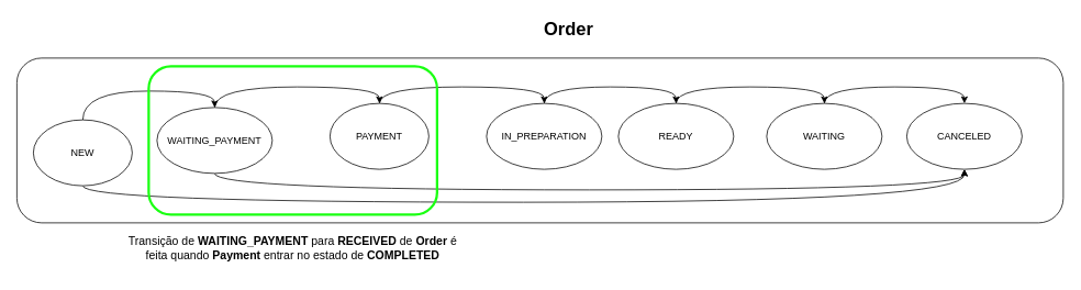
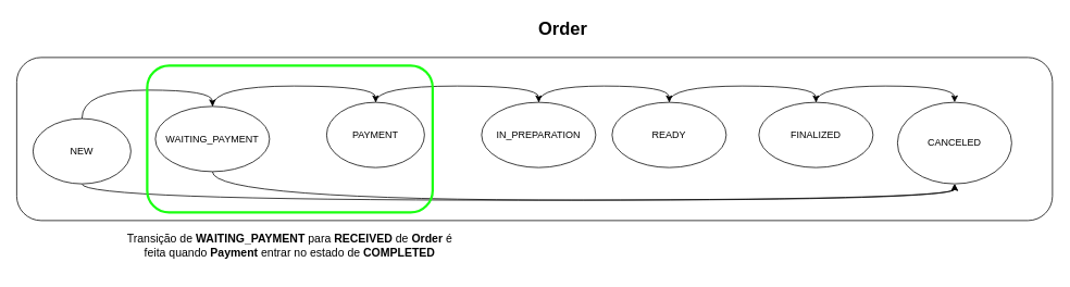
  <mxCell id="0" />
  <mxCell id="1" parent="0" />
  <mxCell id="2" value="" style="rounded=1;whiteSpace=wrap;html=1;" vertex="1" parent="1"><mxGeometry x="20" y="70" width="1270" height="200" as="geometry" /></mxCell>
  <mxCell id="3" style="edgeStyle=orthogonalEdgeStyle;rounded=0;orthogonalLoop=1;jettySize=auto;html=1;exitX=0.5;exitY=0;exitDx=0;exitDy=0;entryX=0.5;entryY=0;entryDx=0;entryDy=0;curved=1;" edge="1" parent="1" source="5" target="8"><mxGeometry relative="1" as="geometry" /></mxCell>
  <mxCell id="4" style="edgeStyle=orthogonalEdgeStyle;rounded=0;orthogonalLoop=1;jettySize=auto;html=1;exitX=0.5;exitY=1;exitDx=0;exitDy=0;entryX=0.5;entryY=1;entryDx=0;entryDy=0;curved=1;" edge="1" parent="1" source="5" target="17"><mxGeometry relative="1" as="geometry" /></mxCell>
  <mxCell id="5" value="NEW" style="ellipse;whiteSpace=wrap;html=1;" vertex="1" parent="1"><mxGeometry x="40" y="145" width="120" height="80" as="geometry" /></mxCell>
  <mxCell id="6" style="edgeStyle=orthogonalEdgeStyle;rounded=0;orthogonalLoop=1;jettySize=auto;html=1;exitX=0.5;exitY=0;exitDx=0;exitDy=0;entryX=0.5;entryY=0;entryDx=0;entryDy=0;curved=1;" edge="1" parent="1" source="8" target="10"><mxGeometry relative="1" as="geometry" /></mxCell>
  <mxCell id="7" style="edgeStyle=orthogonalEdgeStyle;rounded=0;orthogonalLoop=1;jettySize=auto;html=1;exitX=0.5;exitY=1;exitDx=0;exitDy=0;entryX=0.5;entryY=1;entryDx=0;entryDy=0;curved=1;" edge="1" parent="1" source="8" target="17"><mxGeometry relative="1" as="geometry" /></mxCell>
  <mxCell id="8" value="WAITING_PAYMENT" style="ellipse;whiteSpace=wrap;html=1;" vertex="1" parent="1"><mxGeometry x="190" y="130" width="140" height="80" as="geometry" /></mxCell>
  <mxCell id="9" style="edgeStyle=orthogonalEdgeStyle;rounded=0;orthogonalLoop=1;jettySize=auto;html=1;entryX=0.5;entryY=0;entryDx=0;entryDy=0;exitX=0.5;exitY=0;exitDx=0;exitDy=0;curved=1;" edge="1" parent="1" source="10" target="12"><mxGeometry relative="1" as="geometry" /></mxCell>
  <mxCell id="10" value="PAYMENT" style="ellipse;whiteSpace=wrap;html=1;" vertex="1" parent="1"><mxGeometry x="400" y="125" width="120" height="80" as="geometry" /></mxCell>
  <mxCell id="11" style="edgeStyle=orthogonalEdgeStyle;rounded=0;orthogonalLoop=1;jettySize=auto;html=1;entryX=0.5;entryY=0;entryDx=0;entryDy=0;exitX=0.5;exitY=0;exitDx=0;exitDy=0;curved=1;" edge="1" parent="1" source="12" target="14"><mxGeometry relative="1" as="geometry" /></mxCell>
  <mxCell id="12" value="IN_PREPARATION" style="ellipse;whiteSpace=wrap;html=1;" vertex="1" parent="1"><mxGeometry x="590" y="125" width="140" height="80" as="geometry" /></mxCell>
  <mxCell id="13" style="edgeStyle=orthogonalEdgeStyle;rounded=0;orthogonalLoop=1;jettySize=auto;html=1;exitX=0.5;exitY=0;exitDx=0;exitDy=0;entryX=0.5;entryY=0;entryDx=0;entryDy=0;curved=1;" edge="1" parent="1" source="14" target="16"><mxGeometry relative="1" as="geometry" /></mxCell>
  <mxCell id="14" value="READY" style="ellipse;whiteSpace=wrap;html=1;" vertex="1" parent="1"><mxGeometry x="750" y="125" width="140" height="80" as="geometry" /></mxCell>
  <mxCell id="15" style="edgeStyle=orthogonalEdgeStyle;rounded=0;orthogonalLoop=1;jettySize=auto;html=1;exitX=0.5;exitY=0;exitDx=0;exitDy=0;entryX=0.5;entryY=0;entryDx=0;entryDy=0;curved=1;" edge="1" parent="1" source="16" target="17"><mxGeometry relative="1" as="geometry" /></mxCell>
- <mxCell id="16" value="WAITING" style="ellipse;whiteSpace=wrap;html=1;" vertex="1" parent="1"><mxGeometry x="930" y="125" width="140" height="80" as="geometry" /></mxCell>
- <mxCell id="17" value="CANCELED" style="ellipse;whiteSpace=wrap;html=1;" vertex="1" parent="1"><mxGeometry x="1100" y="125" width="140" height="80" as="geometry" /></mxCell>
+ <mxCell id="16" value="FINALIZED" style="ellipse;whiteSpace=wrap;html=1;" vertex="1" parent="1"><mxGeometry x="930" y="125" width="140" height="80" as="geometry" /></mxCell>
+ <mxCell id="17" value="CANCELED" style="ellipse;whiteSpace=wrap;html=1;" vertex="1" parent="1"><mxGeometry x="1100" y="125" width="140" height="100" as="geometry" /></mxCell>
  <mxCell id="18" value="Order" style="text;html=1;strokeColor=none;fillColor=none;align=center;verticalAlign=middle;whiteSpace=wrap;rounded=0;fontStyle=1;fontSize=22;" vertex="1" parent="1"><mxGeometry x="660" y="20" width="60" height="30" as="geometry" /></mxCell>
  <mxCell id="19" value="" style="rounded=1;whiteSpace=wrap;html=1;fillColor=none;strokeColor=#1AFF12;strokeWidth=3;" vertex="1" parent="1"><mxGeometry x="180" y="80" width="350" height="180" as="geometry" /></mxCell>
  <mxCell id="20" value="Transição de &lt;b&gt;WAITING_PAYMENT&lt;/b&gt; para &lt;b&gt;RECEIVED&lt;/b&gt; de&lt;b&gt; Order&lt;/b&gt;&amp;nbsp;é feita quando &lt;b&gt;Payment&lt;/b&gt; entrar no estado de &lt;b&gt;COMPLETED&lt;/b&gt;" style="text;html=1;strokeColor=none;fillColor=none;align=center;verticalAlign=middle;whiteSpace=wrap;rounded=0;strokeWidth=1;fontSize=14;" vertex="1" parent="1"><mxGeometry x="140" y="270" width="430" height="60" as="geometry" /></mxCell>
